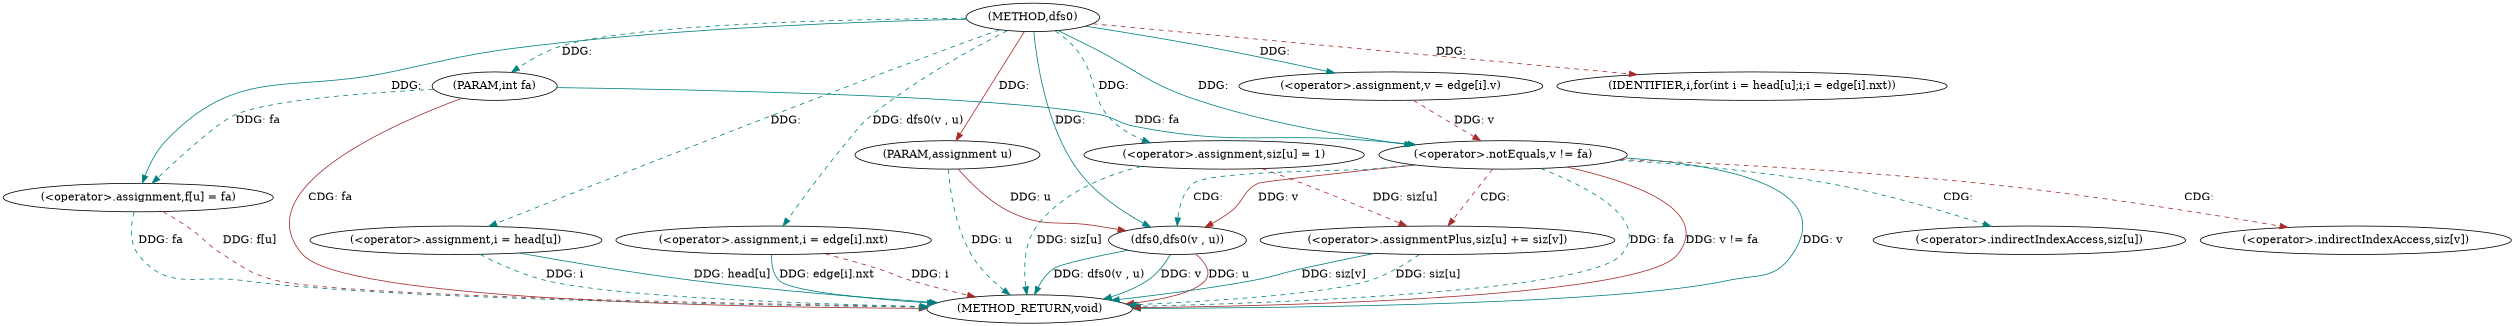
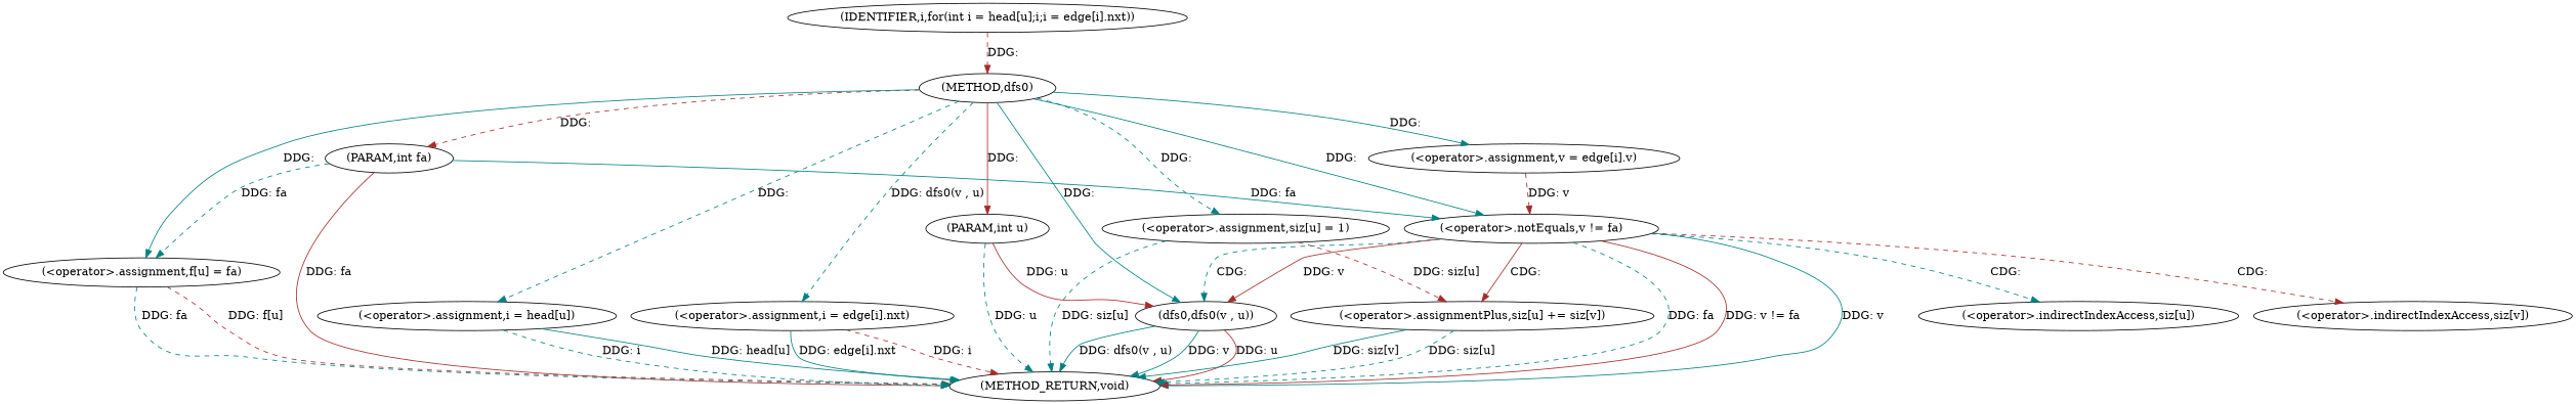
  digraph {
    edge [color=teal style=dashed]
    n1 [label="(METHOD,dfs0)"]
-   n2 [label="(PARAM,assignment u)"]
+   n2 [label="(PARAM,int u)"]
    n3 [label="(PARAM,int fa)"]
    n4 [label="(<operator>.assignment,siz[u] = 1)"]
    n5 [label="(<operator>.assignment,f[u] = fa)"]
    n6 [label="(<operator>.assignment,i = head[u])"]
    n7 [label="(IDENTIFIER,i,for(int i = head[u];i;i = edge[i].nxt))"]
    n8 [label="(<operator>.assignment,i = edge[i].nxt)"]
    n9 [label="(<operator>.assignment,v = edge[i].v)"]
    n10 [label="(<operator>.notEquals,v != fa)"]
    n11 [label="(dfs0,dfs0(v , u))"]
    n12 [label="(METHOD_RETURN,void)"]
    n13 [label="(<operator>.assignmentPlus,siz[u] += siz[v])"]
    n14 [label="(<operator>.indirectIndexAccess,siz[u])"]
    n15 [label="(<operator>.indirectIndexAccess,siz[v])"]
    n1 -> n2 [color=brown label="DDG: " style=solid]
-   n1 -> n3 [label="DDG: "]
+   n1 -> n3 [color=brown label="DDG: "]
    n1 -> n4 [label="DDG: "]
    n1 -> n5 [label="DDG: " style=solid]
    n1 -> n6 [label="DDG: "]
-   n1 -> n7 [color=brown label="DDG: "]
+   n7 -> n1 [color=brown label="DDG: "]
    n1 -> n8 [label="DDG: dfs0(v , u)"]
    n1 -> n9 [label="DDG: " style=solid]
    n1 -> n10 [label="DDG: " style=solid]
    n1 -> n11 [label="DDG: " style=solid]
    n2 -> n11 [color=brown label="DDG: u" style=solid]
    n2 -> n12 [label="DDG: u"]
    n3 -> n5 [label="DDG: fa"]
    n3 -> n10 [label="DDG: fa" style=solid]
-   n3 -> n12 [color=brown label="CDG: fa" style=solid]
+   n3 -> n12 [color=brown label="DDG: fa" style=solid]
    n4 -> n12 [label="DDG: siz[u]"]
    n4 -> n13 [color=brown label="DDG: siz[u]"]
    n5 -> n12 [color=brown label="DDG: f[u]"]
    n5 -> n12 [label="DDG: fa"]
    n6 -> n12 [label="DDG: i"]
    n6 -> n12 [label="DDG: head[u]" style=solid]
    n8 -> n12 [color=brown label="DDG: i"]
    n8 -> n12 [label="DDG: edge[i].nxt" style=solid]
    n9 -> n10 [color=brown label="DDG: v"]
    n10 -> n11 [color=brown label="DDG: v" style=solid]
    n10 -> n11 [label="CDG: "]
    n10 -> n12 [label="DDG: v" style=solid]
    n10 -> n12 [label="DDG: fa"]
    n10 -> n12 [color=brown label="DDG: v != fa" style=solid]
-   n10 -> n13 [color=brown label="CDG: "]
+   n10 -> n13 [color=brown label="CDG: " style=solid]
    n10 -> n14 [label="CDG: "]
    n10 -> n15 [color=brown label="CDG: "]
    n11 -> n12 [label="DDG: v" style=solid]
    n11 -> n12 [color=brown label="DDG: u" style=solid]
    n11 -> n12 [label="DDG: dfs0(v , u)" style=solid]
    n13 -> n12 [label="DDG: siz[u]"]
    n13 -> n12 [label="DDG: siz[v]" style=solid]
  }
